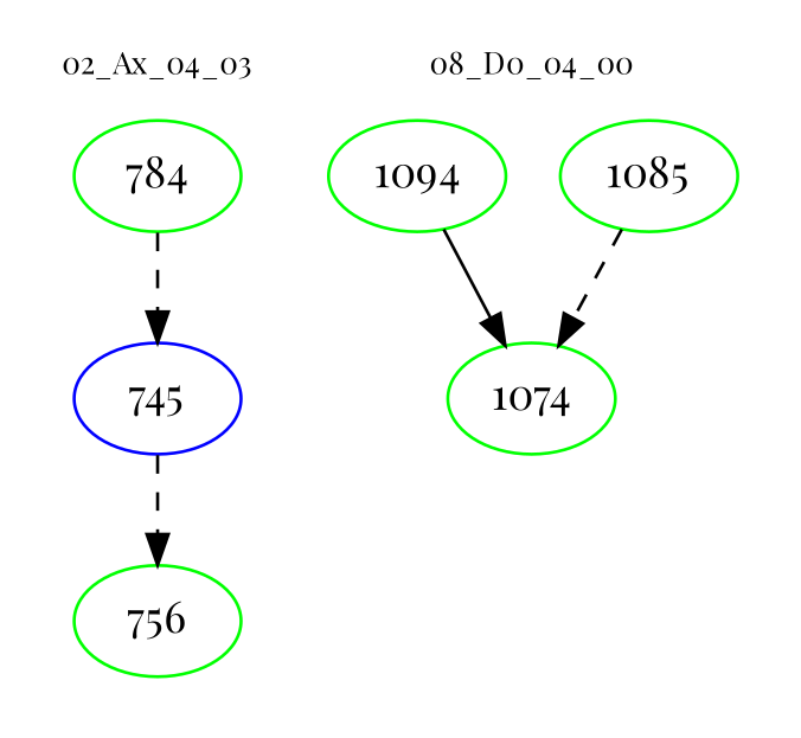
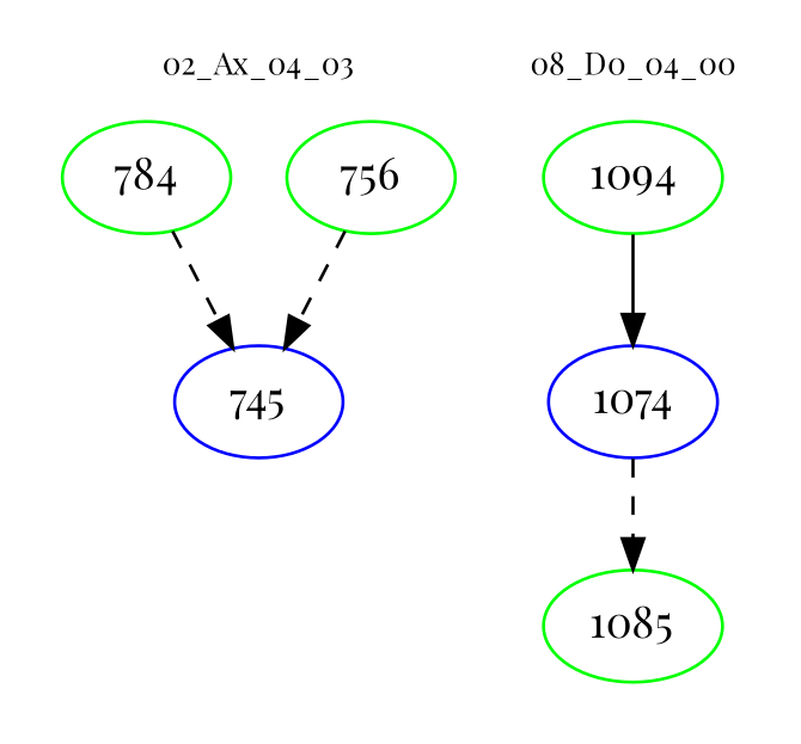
  digraph {
    fontname="Playfair Display"
    node [color=green fontname="Playfair Display"]
    edge [color=black fontname="Playfair Display" style=dashed]
    n1 [label=756]
    n2 [color=blue label=745]
    n3 [label=784]
    n4 [label=1085]
-   n5 [label=1074]
+   n5 [color=blue label=1074]
    n6 [label=1094]
    subgraph cluster_1 {
      color=white
      fontsize=10
      label="02_Ax_04_03"
      n1
      n2
      n3
    }
    subgraph cluster_2 {
      color=white
      fontsize=10
      label="08_D0_04_00"
      n4
      n5
      n6
    }
-   n2 -> n1
+   n1 -> n2
    n3 -> n2
-   n4 -> n5
+   n5 -> n4
    n6 -> n5 [style=solid]
  }
